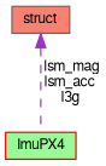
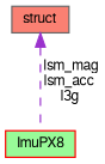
  digraph {
    node [fontname=FreeSans fontsize=10 shape=record style=filled]
-   n1 [color=red fillcolor=palegreen fontcolor=black height=0.2 label=ImuPX4 width=0.4]
+   n1 [color=red fillcolor=palegreen fontcolor=black height=0.2 label=ImuPX8 width=0.4]
    n2 [color=gray40 fillcolor=salmon height=0.2 label=struct width=0.4]
    n2 -> n1 [color=darkorchid3 dir=back fontname=FreeSans fontsize=10 label=" lsm_mag\nlsm_acc\nl3g" labelfontname=FreeSans labelfontsize=10 style=dashed]
  }
